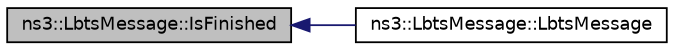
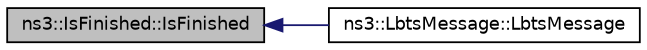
  digraph {
    rankdir=LR
    node [color=black fontname=Helvetica fontsize=10 shape=record style=filled]
-   n1 [fillcolor=grey75 fontcolor=black height=0.2 label="ns3::LbtsMessage::IsFinished" width=0.4]
+   n1 [fillcolor=grey75 fontcolor=black height=0.2 label="ns3::IsFinished::IsFinished" width=0.4]
    n2 [fillcolor=white height=0.2 label="ns3::LbtsMessage::LbtsMessage" width=0.4]
    n1 -> n2 [color=midnightblue dir=back fontname=Helvetica fontsize=10 labelfontname=Helvetica labelfontsize=10 style=solid]
  }
